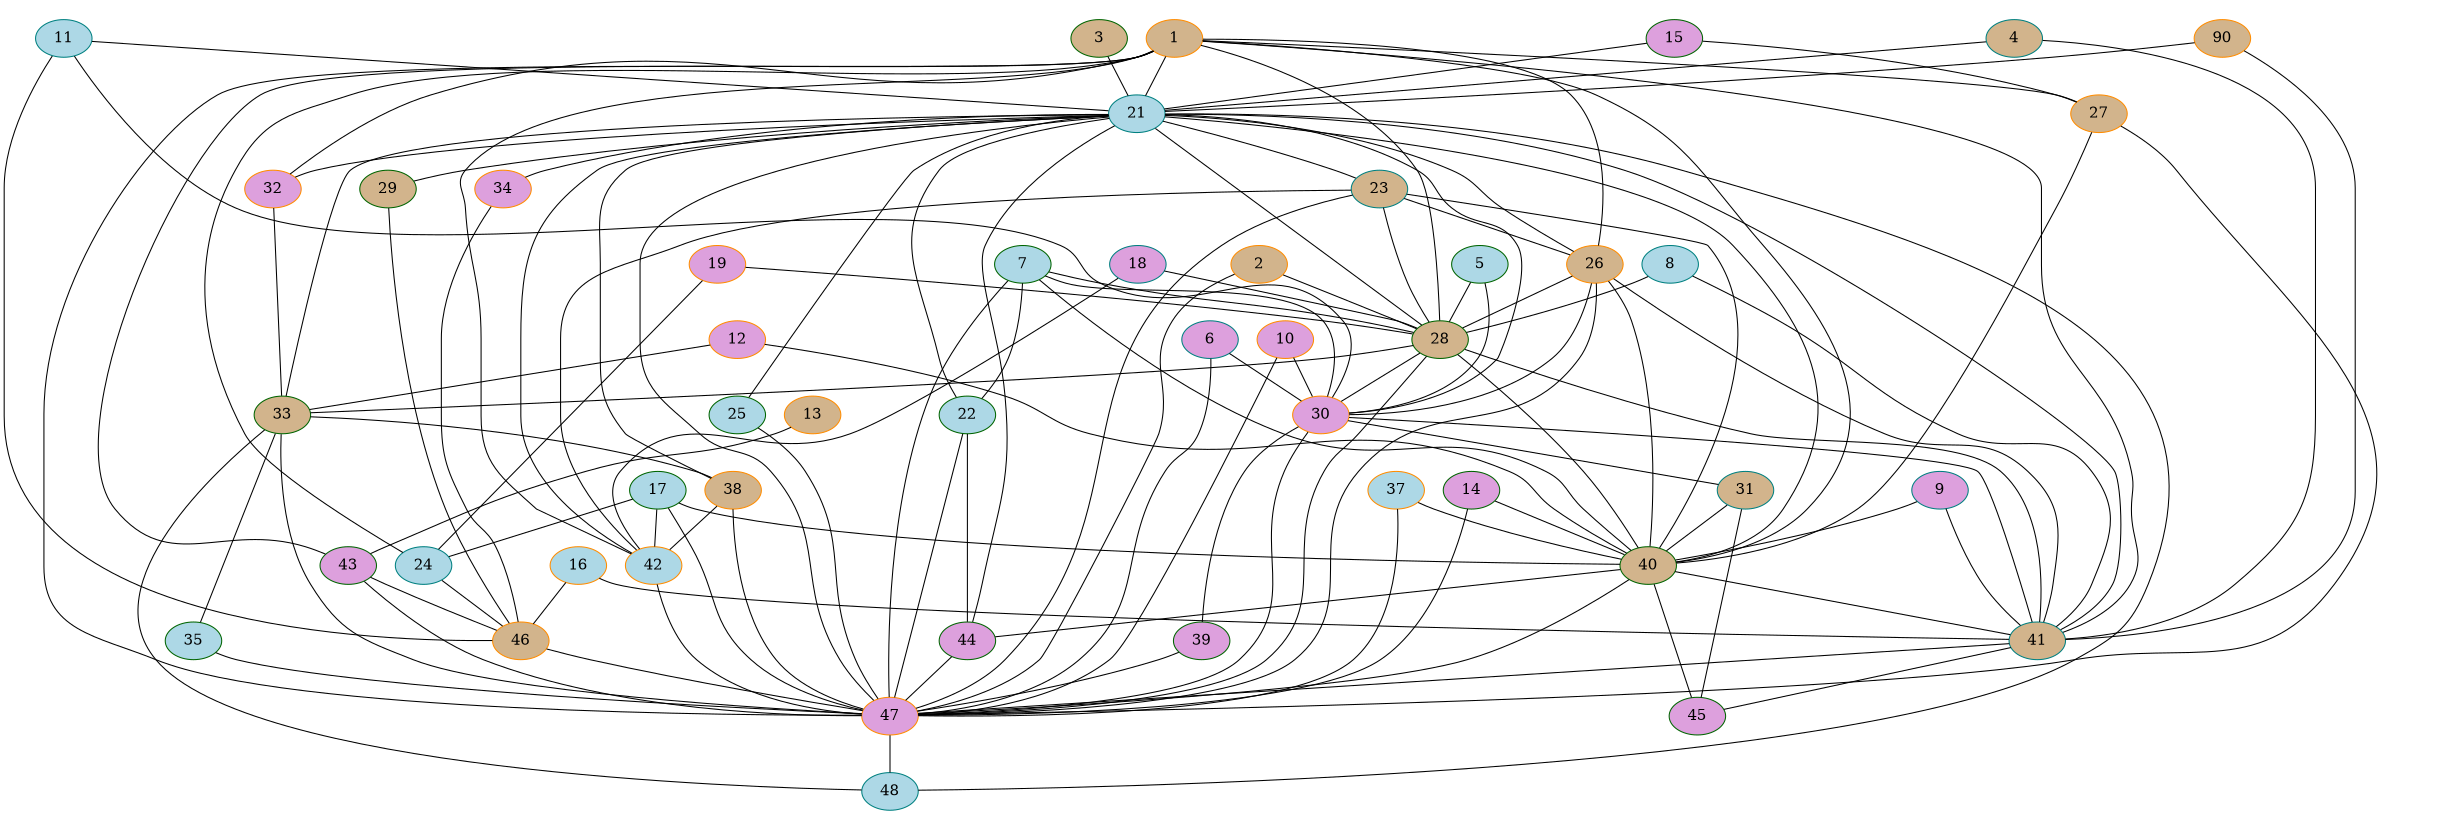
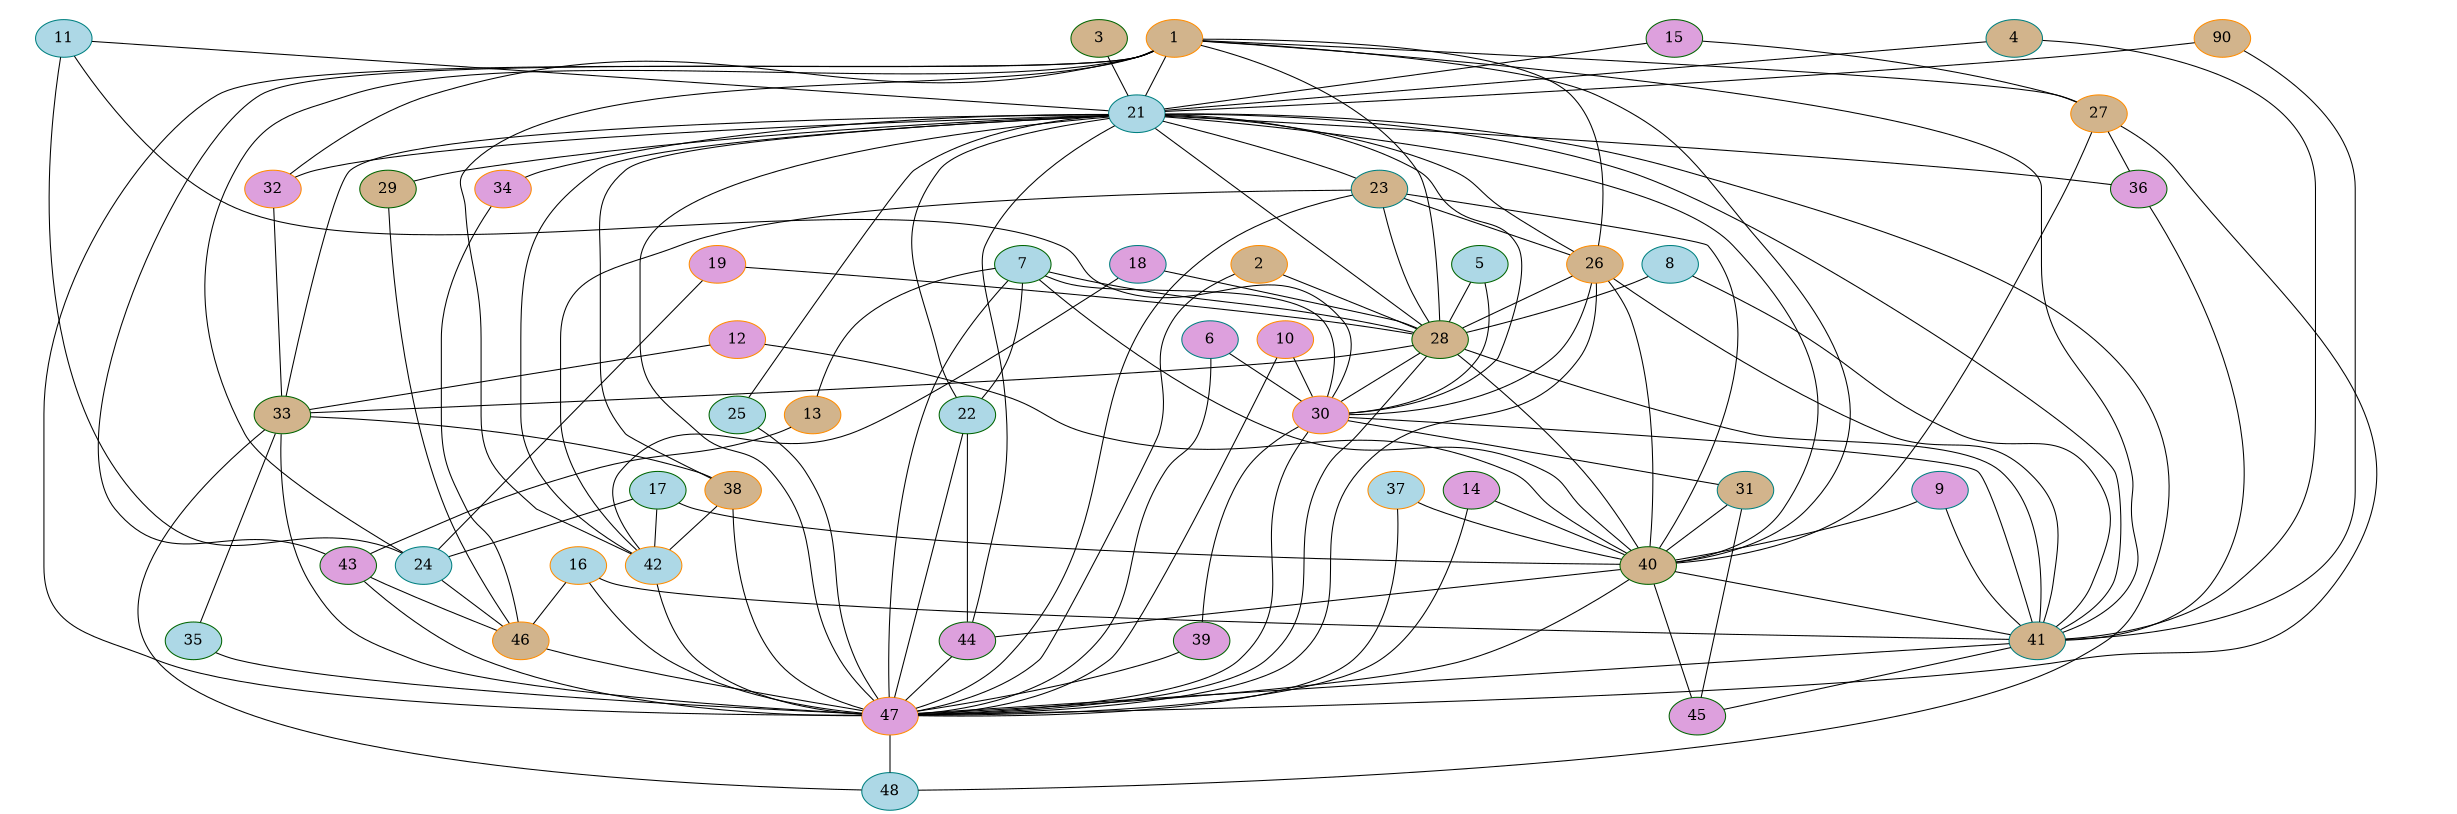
  graph {
    node [color=darkorange fillcolor=tan style=filled]
    edge [weight=1.0]
    21 [color=teal fillcolor=lightblue]
    1
    24 [color=teal fillcolor=lightblue]
    26
    27
    28 [color=darkgreen]
    32 [fillcolor=plum]
    40 [color=darkgreen]
    41 [color=teal]
    42 [fillcolor=lightblue]
    43 [color=darkgreen fillcolor=plum]
    47 [fillcolor=plum]
+   36 [color=darkgreen fillcolor=plum]
    30 [fillcolor=plum]
    22 [color=darkgreen fillcolor=lightblue]
    33 [color=darkgreen]
    23 [color=teal]
    25 [color=darkgreen fillcolor=lightblue]
    29 [color=darkgreen]
    34 [fillcolor=plum]
    38
    44 [color=darkgreen fillcolor=plum]
    48 [color=teal fillcolor=lightblue]
    46
    45 [color=darkgreen fillcolor=plum]
    2
    3 [color=darkgreen]
    4 [color=teal]
    5 [color=darkgreen fillcolor=lightblue]
    31 [color=teal]
    39 [color=darkgreen fillcolor=plum]
    6 [color=teal fillcolor=plum]
    7 [color=darkgreen fillcolor=lightblue]
    13
    8 [color=teal fillcolor=lightblue]
    9 [color=teal fillcolor=plum]
    10 [fillcolor=plum]
    11 [color=teal fillcolor=lightblue]
    12 [fillcolor=plum]
    35 [color=darkgreen fillcolor=lightblue]
    14 [color=darkgreen fillcolor=plum]
    15 [color=darkgreen fillcolor=plum]
    16 [fillcolor=lightblue]
    17 [color=darkgreen fillcolor=lightblue]
    18 [color=teal fillcolor=plum]
    19 [fillcolor=plum]
    n47 [label=90]
    37 [fillcolor=lightblue]
    21 -- 26 [weight=3.0]
    21 -- 28 [weight=4.0]
    21 -- 32 [weight=2.0]
    21 -- 40 [weight=2.0]
    21 -- 41 [weight=2.0]
    21 -- 42
    21 -- 47 [weight=6.0]
+   21 -- 36
    21 -- 30
    21 -- 22
    21 -- 33
    21 -- 23
    21 -- 25
    21 -- 29
    21 -- 34
    21 -- 38
    21 -- 44 [weight=2.0]
    21 -- 48
    1 -- 21 [weight=2.0]
    1 -- 24
    1 -- 26
    1 -- 27
    1 -- 28 [weight=2.0]
    1 -- 32
    1 -- 40
    1 -- 41
    1 -- 42
    1 -- 43
    1 -- 47 [weight=2.0]
    24 -- 46
    26 -- 28 [weight=2.0]
    26 -- 40
    26 -- 41 [weight=2.0]
    26 -- 47 [weight=2.0]
    26 -- 30
    27 -- 40
    27 -- 47
+   27 -- 36
    28 -- 40 [weight=2.0]
    28 -- 41 [weight=2.0]
    28 -- 47 [weight=4.0]
    28 -- 30
    28 -- 33
    32 -- 33
    40 -- 41 [weight=3.0]
    40 -- 47 [weight=3.0]
    40 -- 44
    40 -- 45 [weight=2.0]
    41 -- 47 [weight=2.0]
    41 -- 45
    42 -- 47
    43 -- 47 [weight=2.0]
    43 -- 46
    47 -- 48
+   36 -- 41
    30 -- 41 [weight=2.0]
    30 -- 47
    30 -- 31
    30 -- 39
    22 -- 47
    22 -- 44
    33 -- 47 [weight=2.0]
    33 -- 38
    33 -- 48
    33 -- 35
    23 -- 26
    23 -- 28 [weight=2.0]
    23 -- 40
    23 -- 42
    23 -- 47
    25 -- 47
    29 -- 46
    34 -- 46
    38 -- 42
    38 -- 47
    44 -- 47
    46 -- 47 [weight=3.0]
    2 -- 28
    2 -- 47
    3 -- 21 [weight=2.0]
    4 -- 21
    4 -- 41
    5 -- 28
    5 -- 30
    31 -- 40
    31 -- 45
    39 -- 47
    6 -- 47
    6 -- 30
    7 -- 28
    7 -- 40 [weight=2.0]
    7 -- 47
    7 -- 30
    7 -- 22
+   7 -- 13
    13 -- 43
    8 -- 28
    8 -- 41
    9 -- 40
    9 -- 41
    10 -- 47
    10 -- 30
    11 -- 21
-   11 -- 46
+   11 -- 24
    11 -- 30
    12 -- 40
    12 -- 33
    35 -- 47
    14 -- 40
    14 -- 47
    15 -- 21
    15 -- 27
    16 -- 41
    16 -- 46
    17 -- 24
    17 -- 40
    17 -- 42
-   17 -- 47
+   16 -- 47
    18 -- 28
    18 -- 42
    19 -- 24
    19 -- 28
    n47 -- 21
    n47 -- 41
    37 -- 40
    37 -- 47
  }
